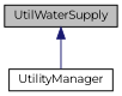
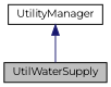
  digraph {
    fontname=Montserrat
    node [color=black fontname=Montserrat fontsize=10 shape=record style=filled]
    n1 [fillcolor=grey75 fontcolor=black height=0.2 label=UtilWaterSupply width=0.4]
    n2 [fillcolor=white height=0.2 label=UtilityManager width=0.4]
-   n1 -> n2 [color=midnightblue dir=back fontname=Montserrat fontsize=10 labelfontname=Helvetica labelfontsize=10 style=solid]
+   n2 -> n1 [color=midnightblue dir=back fontname=Montserrat fontsize=10 labelfontname=Helvetica labelfontsize=10 style=solid]
  }
